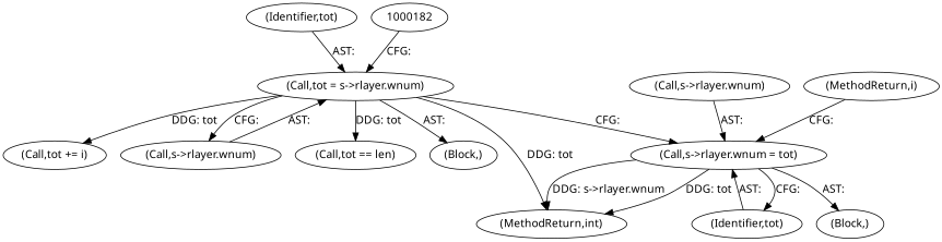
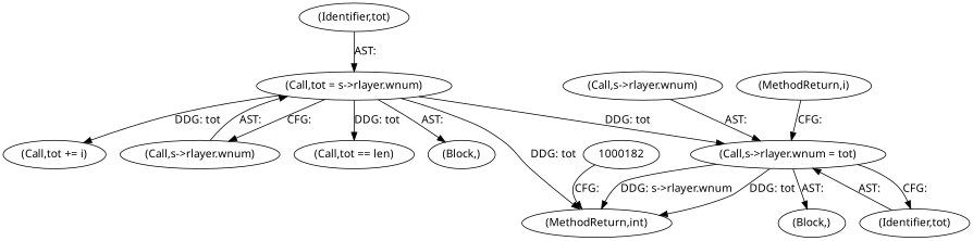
  digraph {
    fontname="Noto Sans"
    node [fontname="Noto Sans"]
    edge [fontname="Noto Sans"]
    n1 [label="(Call,s->rlayer.wnum = tot)"]
    n2 [label="(Identifier,tot)"]
    n3 [label="(MethodReturn,int)"]
    n4 [label="(Block,)"]
    n5 [label="(Call,tot = s->rlayer.wnum)"]
    n6 [label="(Call,tot += i)"]
    n7 [label="(Call,s->rlayer.wnum)"]
    n8 [label="(Call,tot == len)"]
    n9 [label="(Block,)"]
    n10 [label="(Identifier,tot)"]
    n11 [label="(Call,s->rlayer.wnum)"]
    n12 [label="(MethodReturn,i)"]
    1000182
    n1 -> n2 [label="CFG: "]
    n1 -> n3 [label="DDG: s->rlayer.wnum"]
    n1 -> n3 [label="DDG: tot"]
    n1 -> n4 [label="AST: "]
    n2 -> n1 [label="AST: "]
-   n5 -> n1 [label="CFG: "]
+   n5 -> n1 [label="DDG: tot"]
    n5 -> n3 [label="DDG: tot"]
    n5 -> n6 [label="DDG: tot"]
    n5 -> n7 [label="CFG: "]
    n5 -> n8 [label="DDG: tot"]
    n5 -> n9 [label="AST: "]
    n7 -> n5 [label="AST: "]
    n10 -> n5 [label="AST: "]
    n11 -> n1 [label="AST: "]
    n12 -> n1 [label="CFG: "]
-   1000182 -> n5 [label="CFG: "]
+   1000182 -> n3 [label="CFG: "]
  }
